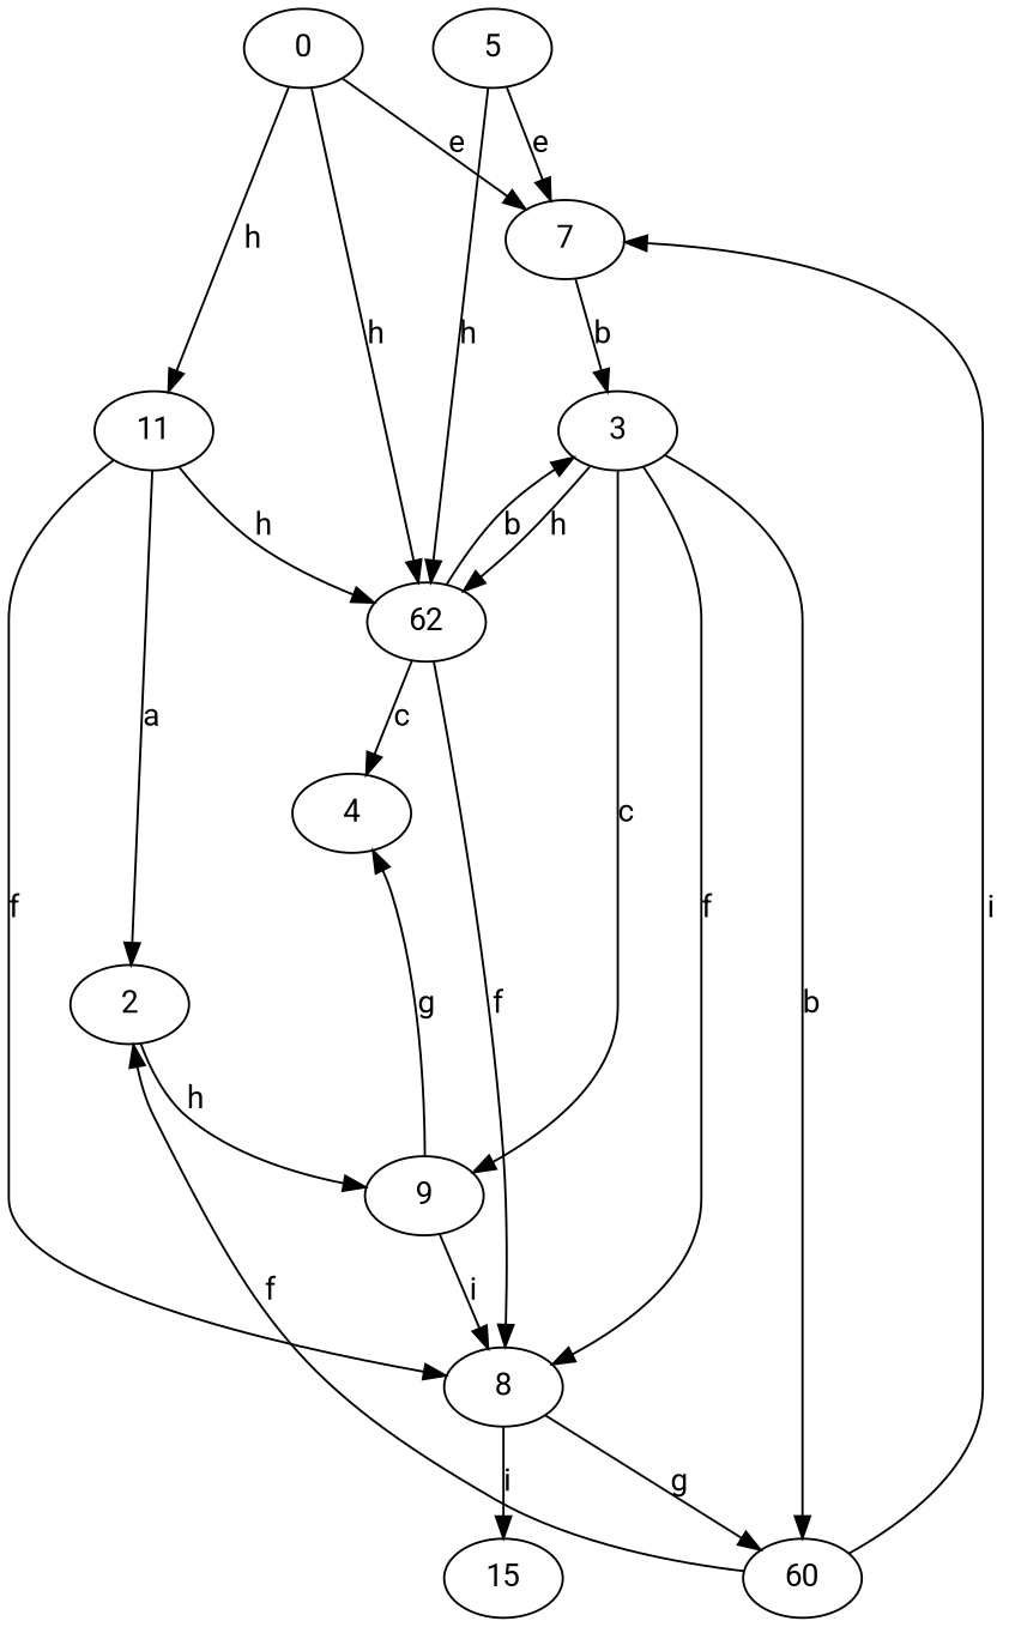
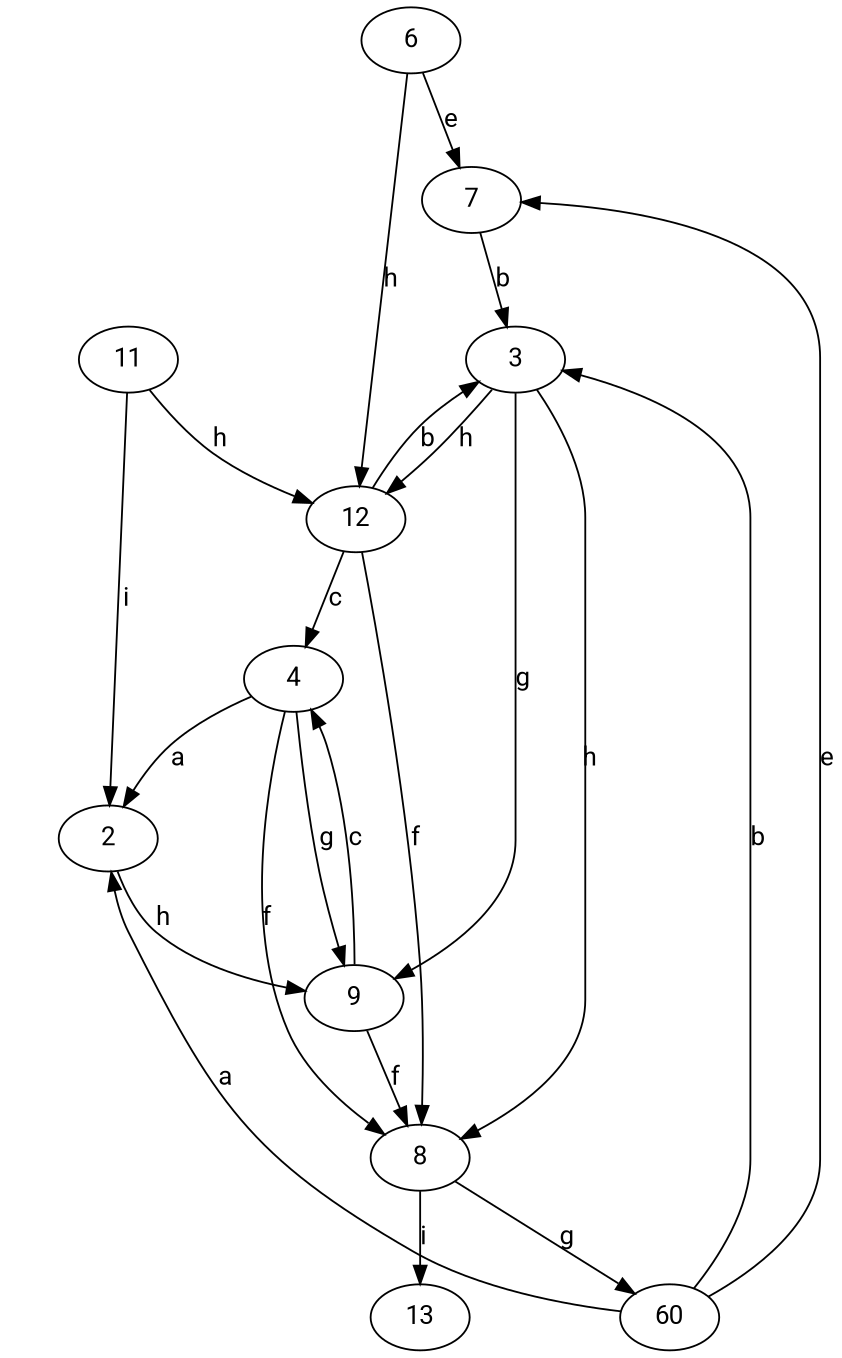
  strict digraph {
    fontname=Roboto
    node [fontname=Roboto]
    edge [fontname=Roboto]
-   0
    7
    11
-   12 [label=62]
+   12
    3
    2
    8
    4
-   6 [label=5]
+   6
    9
    n11 [label=60]
-   13 [label=15]
-   0 -> 7 [label=e]
-   0 -> 11 [label=h]
-   0 -> 12 [label=h]
+   13
    7 -> 3 [label=b]
    11 -> 12 [label=h]
-   11 -> 2 [label=a]
-   11 -> 8 [label=f]
+   11 -> 2 [label=i]
+   4 -> 8 [label=f]
    12 -> 3 [label=b]
    12 -> 8 [label=f]
    12 -> 4 [label=c]
    3 -> 12 [label=h]
-   3 -> 8 [label=f]
-   3 -> 9 [label=c]
+   3 -> 8 [label=h]
+   3 -> 9 [label=g]
    2 -> 9 [label=h]
    8 -> n11 [label=g]
    8 -> 13 [label=i]
+   4 -> 2 [label=a]
+   4 -> 9 [label=g]
    6 -> 7 [label=e]
    6 -> 12 [label=h]
-   9 -> 8 [label=i]
-   9 -> 4 [label=g]
-   n11 -> 7 [label=i]
-   3 -> n11 [label=b]
-   n11 -> 2 [label=f]
+   9 -> 8 [label=f]
+   9 -> 4 [label=c]
+   n11 -> 7 [label=e]
+   n11 -> 3 [label=b]
+   n11 -> 2 [label=a]
  }
